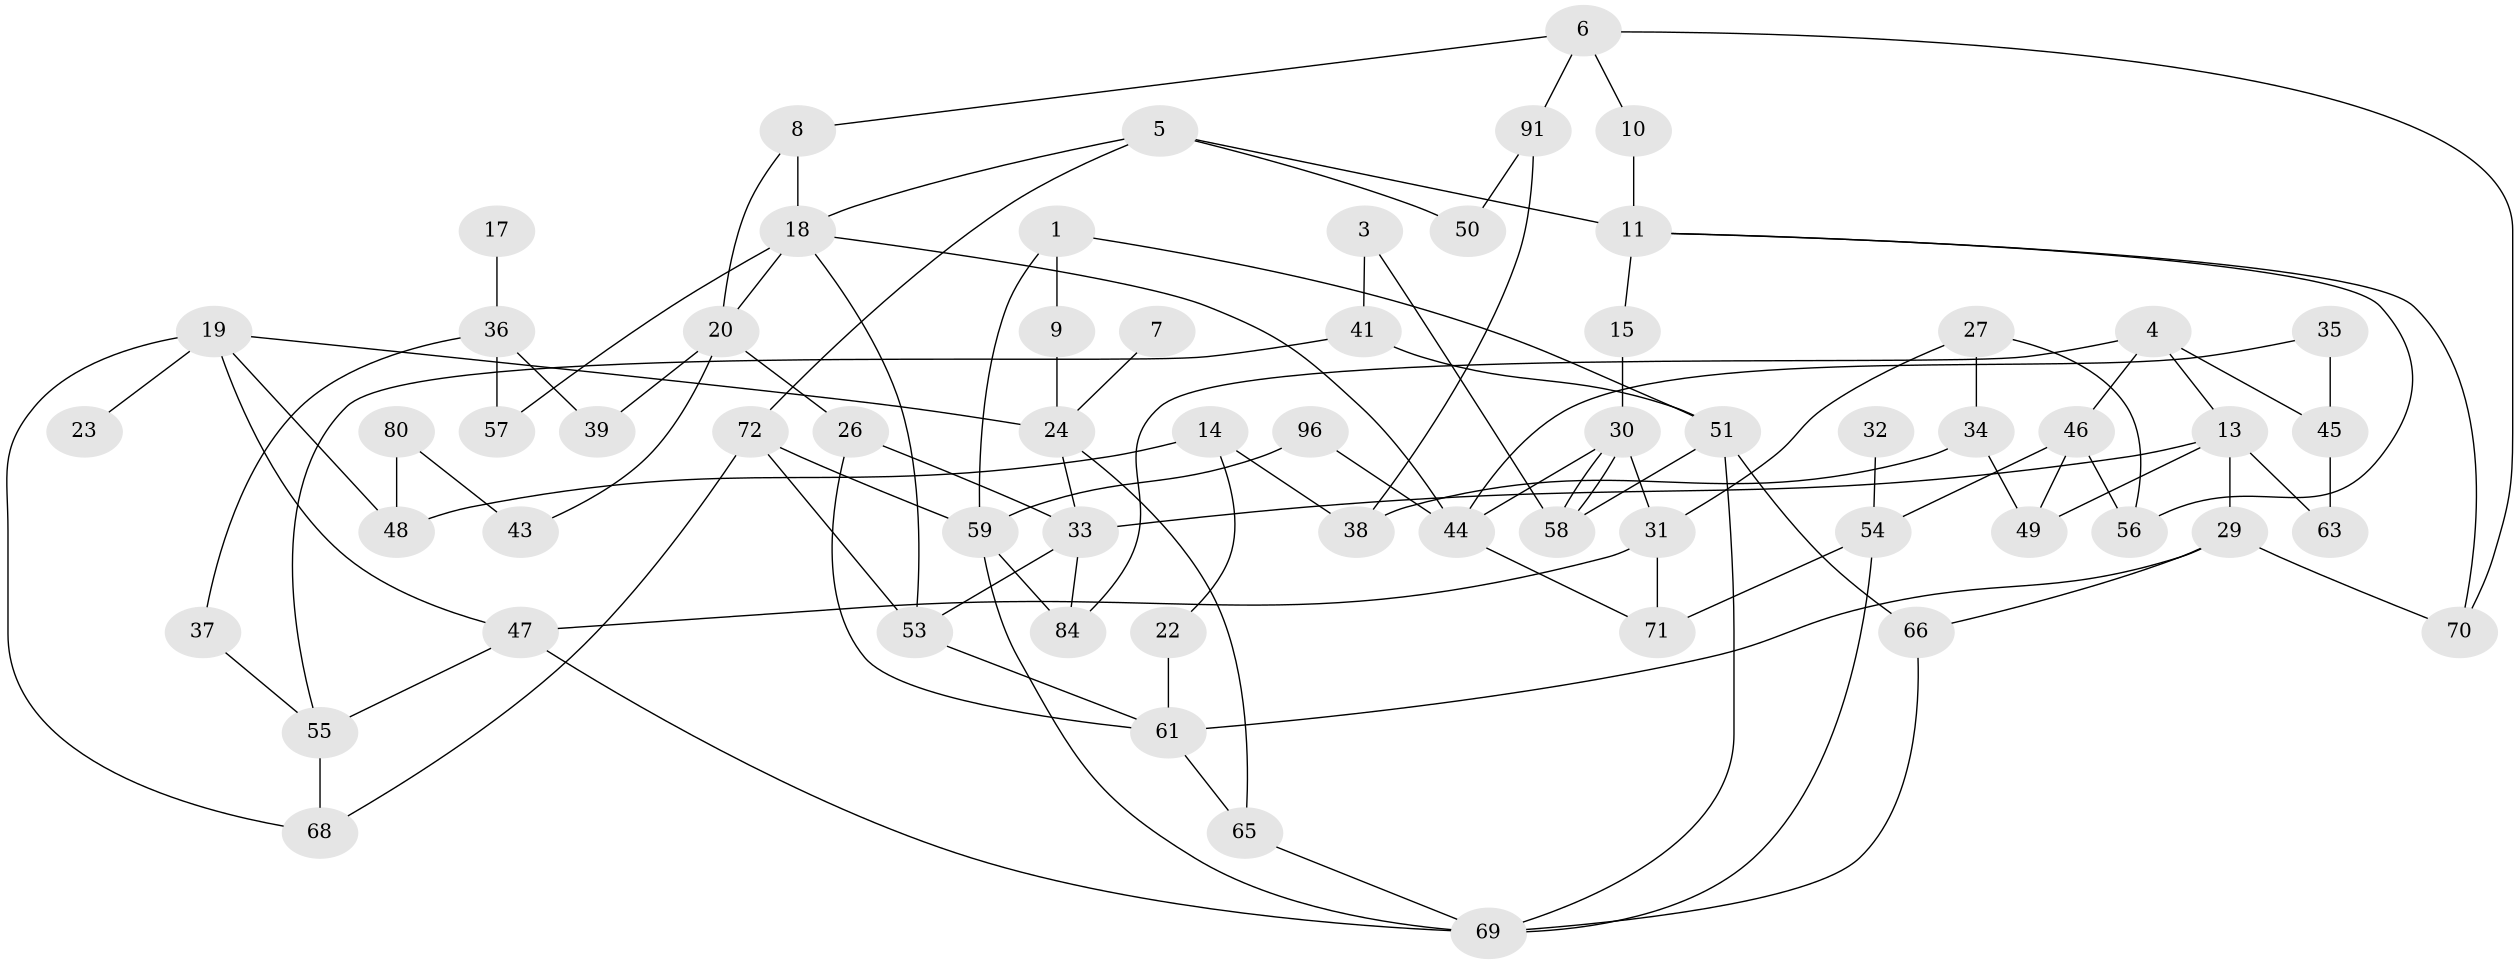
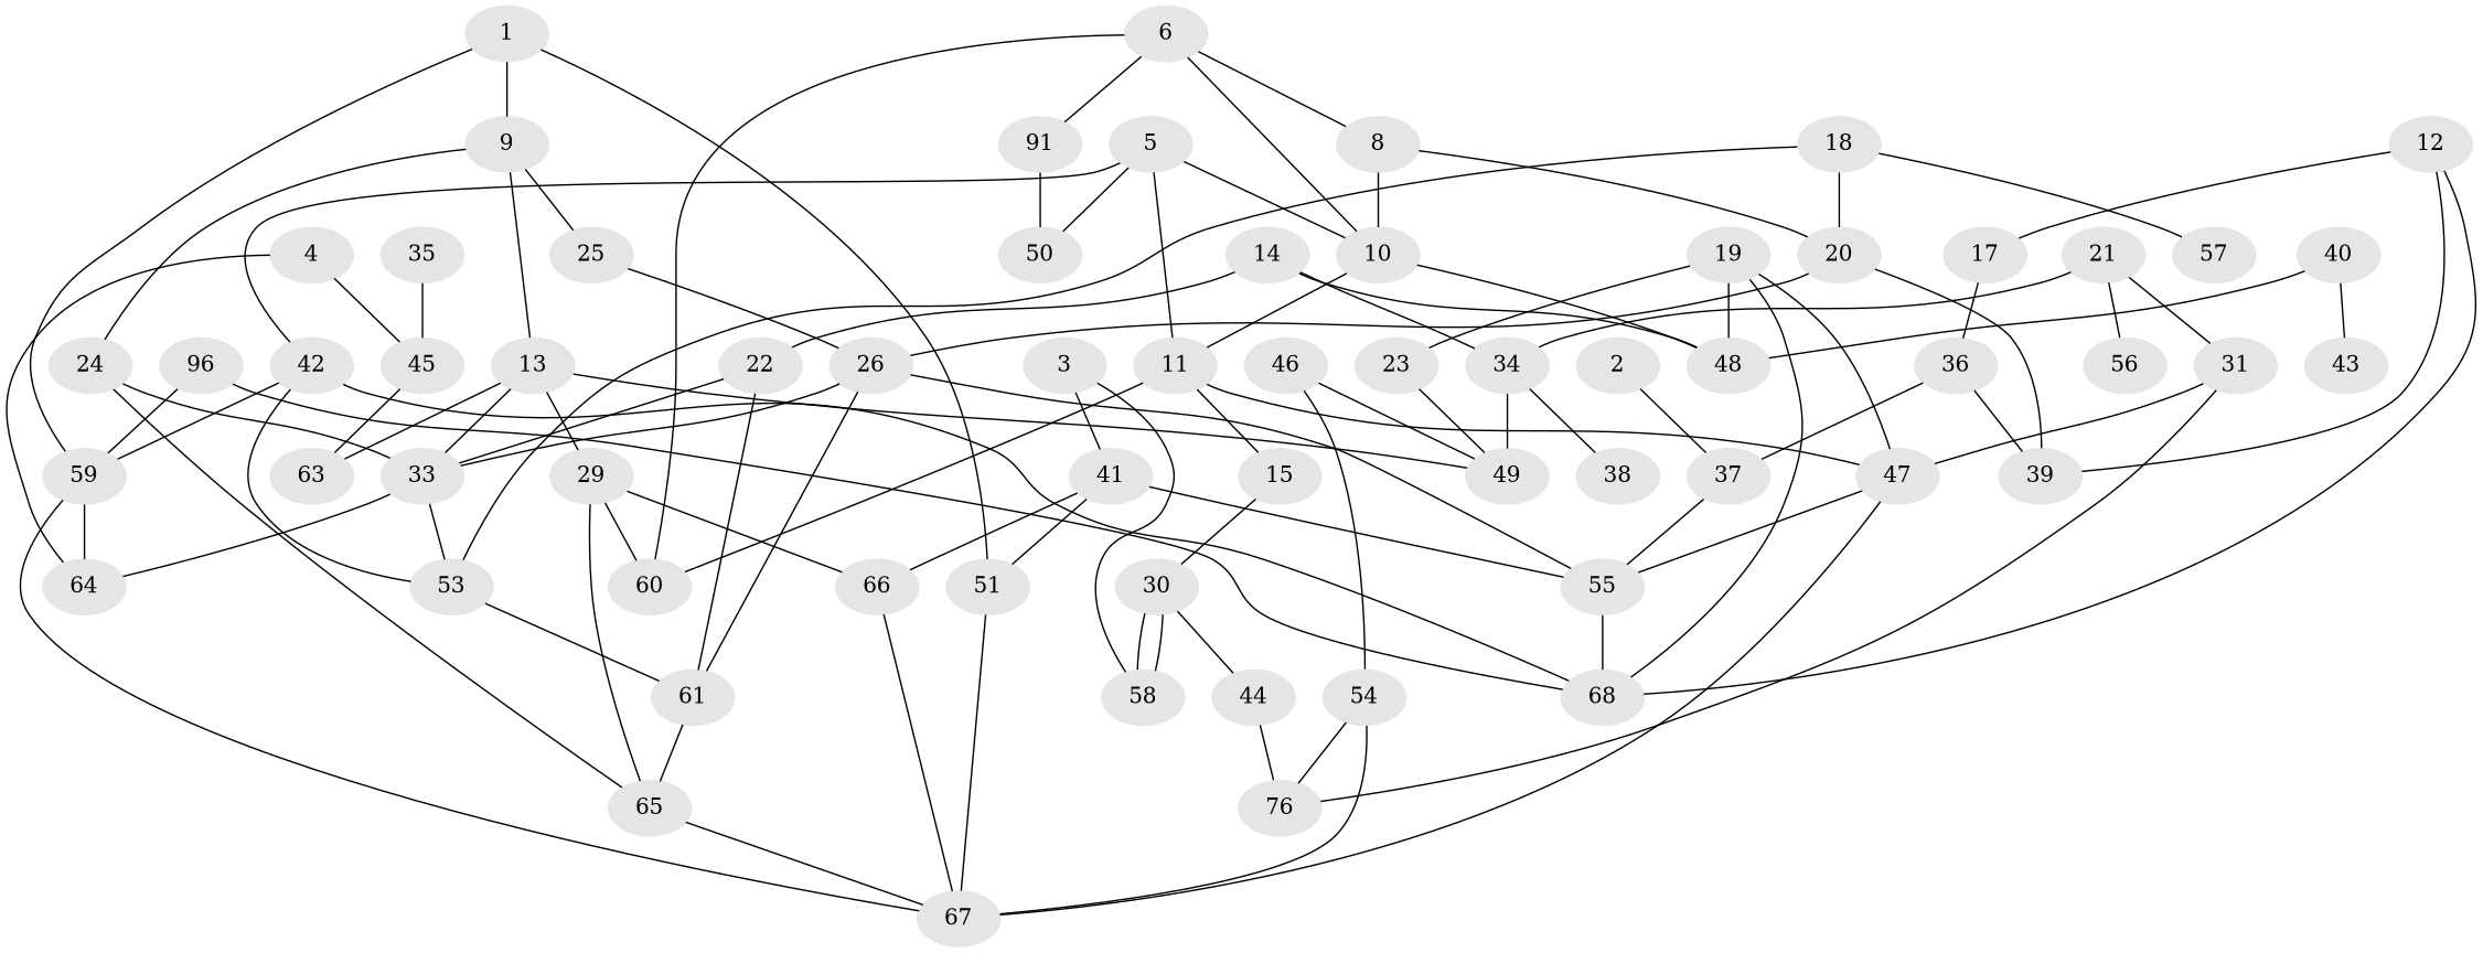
  graph {
    node [color=gray90 style=filled]
    1
    9
    51
    59
    24
    13
+   25
    58
-   67 [label=69]
-   64 [label=84]
+   67
+   64
+   2
    37
    22
    33
    61
    55
    3
    41
    66
    4
    45
    46
    63
    56
    49
    54
    5
    50
    11
    18
-   42 [label=72]
-   70
+   42
+   70 [label=60]
    15
    20
    44
    53
    57
    68
    6
    8
    10
    n42 [label=91]
    48
    38
-   7
    65
    39
    43
    26
    29
    30
+   12
    17
    36
    14
    31
    n57 [label=96]
-   71
+   71 [label=76]
    19
    23
    47
    35
-   27
+   27 [label=21]
    34
-   32
-   40 [label=80]
+   40
    1 -- 9
    1 -- 51
    1 -- 59
    9 -- 24
-   4 -- 13
-   51 -- 58
+   9 -- 13
+   9 -- 25
    51 -- 67
    59 -- 67
    59 -- 64
    24 -- 33
    24 -- 65
    13 -- 33
    13 -- 63
    13 -- 49
    13 -- 29
+   25 -- 26
+   2 -- 37
    37 -- 55
+   22 -- 33
    22 -- 61
    33 -- 64
    33 -- 53
    61 -- 65
    55 -- 68
    3 -- 58
    3 -- 41
    41 -- 51
    41 -- 55
-   51 -- 66
+   41 -- 66
    66 -- 67
    4 -- 64
    4 -- 45
-   4 -- 46
    45 -- 63
-   46 -- 56
    46 -- 49
    46 -- 54
    54 -- 67
    54 -- 71
    5 -- 50
    5 -- 11
-   5 -- 18
+   5 -- 10
    5 -- 42
-   11 -- 56
+   11 -- 47
    11 -- 70
    11 -- 15
    18 -- 20
-   18 -- 44
    18 -- 53
    18 -- 57
    42 -- 59
    42 -- 53
    42 -- 68
    15 -- 30
    20 -- 39
-   20 -- 43
    20 -- 26
    44 -- 71
    53 -- 61
    6 -- 70
    6 -- 8
    6 -- 10
    6 -- n42
    8 -- 20
-   8 -- 18
+   8 -- 10
    10 -- 11
+   10 -- 48
    n42 -- 50
-   n42 -- 38
-   7 -- 24
    65 -- 67
    26 -- 33
    26 -- 61
-   29 -- 61
+   26 -- 55
+   29 -- 65
    29 -- 66
    29 -- 70
    30 -- 58
    30 -- 58
    30 -- 44
-   30 -- 31
+   12 -- 68
+   12 -- 39
+   12 -- 17
    17 -- 36
    36 -- 37
-   36 -- 57
    36 -- 39
    14 -- 22
    14 -- 48
-   14 -- 38
+   14 -- 34
    31 -- 71
    31 -- 47
    n57 -- 59
-   n57 -- 44
-   19 -- 24
+   n57 -- 68
    19 -- 68
    19 -- 48
    19 -- 23
    19 -- 47
+   23 -- 49
    47 -- 67
    47 -- 55
    35 -- 45
-   35 -- 44
    27 -- 56
    27 -- 31
    27 -- 34
    34 -- 49
    34 -- 38
-   32 -- 54
    40 -- 48
    40 -- 43
  }
